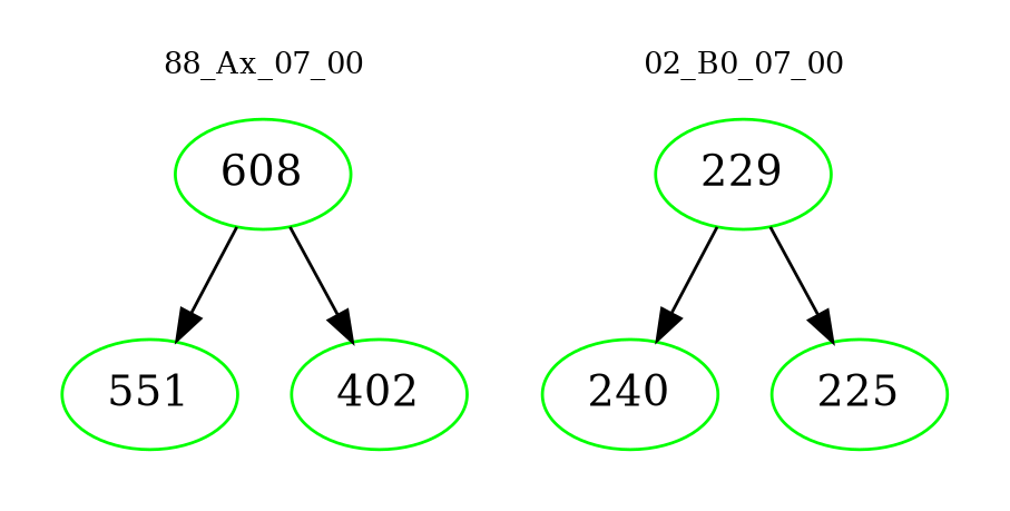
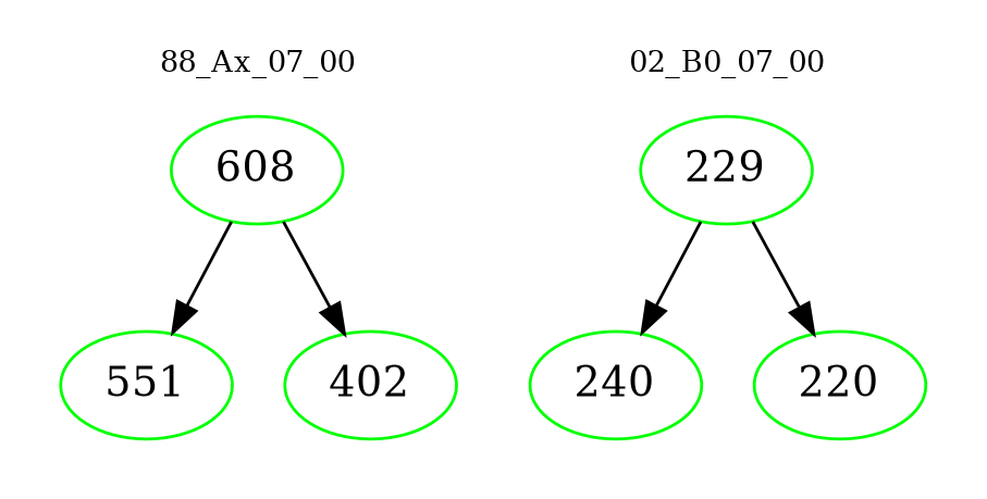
  digraph {
    node [color=green]
    edge [color=black]
    n1 [label=608]
    n2 [label=551]
    n3 [label=402]
    n4 [label=229]
    n5 [label=240]
-   n6 [label=225]
+   n6 [label=220]
    subgraph cluster_1 {
      color=white
      fontsize=10
      label="88_Ax_07_00"
      n1
      n2
      n3
    }
    subgraph cluster_2 {
      color=white
      fontsize=10
      label="02_B0_07_00"
      n4
      n5
      n6
    }
    n1 -> n2
    n1 -> n3
    n4 -> n5
    n4 -> n6
  }
